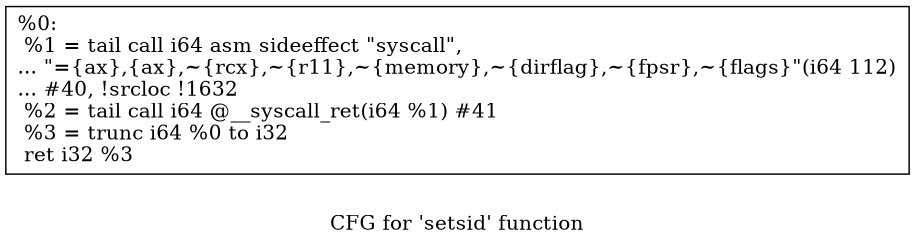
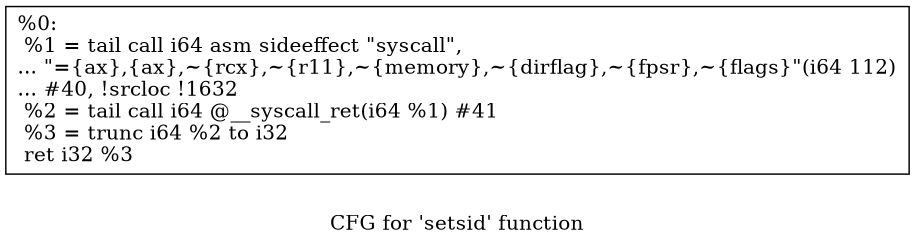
  digraph {
    label="CFG for 'setsid' function"
    rankdir=LR
-   n1 [label="{%0:\l  %1 = tail call i64 asm sideeffect \"syscall\",\l... \"=\{ax\},\{ax\},~\{rcx\},~\{r11\},~\{memory\},~\{dirflag\},~\{fpsr\},~\{flags\}\"(i64 112)\l... #40, !srcloc !1632\l  %2 = tail call i64 @__syscall_ret(i64 %1) #41\l  %3 = trunc i64 %0 to i32\l  ret i32 %3\l}" shape=record]
+   n1 [label="{%0:\l  %1 = tail call i64 asm sideeffect \"syscall\",\l... \"=\{ax\},\{ax\},~\{rcx\},~\{r11\},~\{memory\},~\{dirflag\},~\{fpsr\},~\{flags\}\"(i64 112)\l... #40, !srcloc !1632\l  %2 = tail call i64 @__syscall_ret(i64 %1) #41\l  %3 = trunc i64 %2 to i32\l  ret i32 %3\l}" shape=record]
  }
